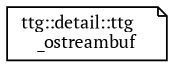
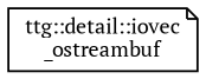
  digraph {
    rankdir=LR
    fontname="PT Serif"
-   n1 [color=black fillcolor=white fontname="PT Serif" fontsize=10 height=0.2 label="ttg::detail::ttg\l_ostreambuf" shape=note style=filled width=0.4]
+   n1 [color=black fillcolor=white fontname="PT Serif" fontsize=10 height=0.2 label="ttg::detail::iovec\l_ostreambuf" shape=note style=filled width=0.4]
  }
